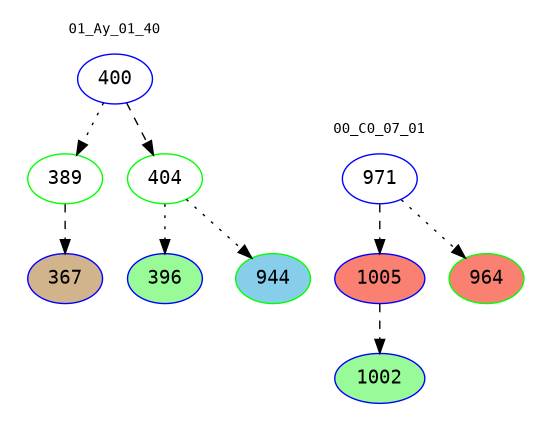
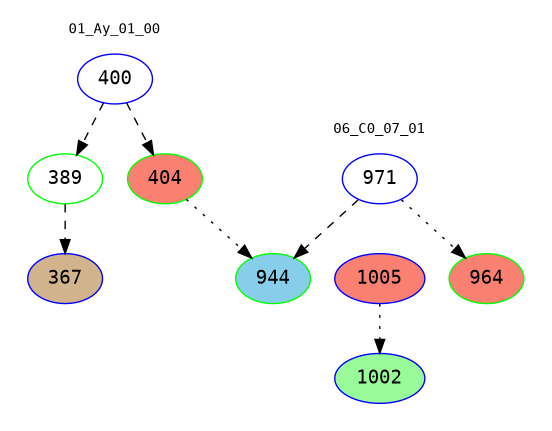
  digraph {
    fontname="DejaVu Sans Mono"
    node [color=blue fillcolor=white fontname="DejaVu Sans Mono" style=filled]
    edge [color=black fontname="DejaVu Sans Mono" style=dotted]
    n1 [label=400]
    n2 [color=green label=389]
-   n3 [color=green label=404]
+   n3 [color=green fillcolor=salmon label=404]
    n4 [fillcolor=tan label=367]
-   n5 [fillcolor=palegreen label=396]
    n6 [label=971]
    n7 [color=green fillcolor=salmon label=964]
    n8 [fillcolor=salmon label=1005]
    n9 [color=green fillcolor=skyblue label=944]
    n10 [fillcolor=palegreen label=1002]
    subgraph cluster_1 {
      color=white
      fontsize=10
-     label="01_Ay_01_40"
+     label="01_Ay_01_00"
      n1
      n2
      n3
      n4
-     n5
    }
    subgraph cluster_2 {
      color=white
      fontsize=10
-     label="00_C0_07_01"
+     label="06_C0_07_01"
      n6
      n7
      n8
      n9
      n10
    }
-   n1 -> n2
+   n1 -> n2 [style=dashed]
    n1 -> n3 [style=dashed]
    n2 -> n4 [style=dashed]
-   n3 -> n5
    n3 -> n9
    n6 -> n7
-   n6 -> n8 [style=dashed]
-   n8 -> n10 [style=dashed]
+   n6 -> n9 [style=dashed]
+   n8 -> n10
  }
